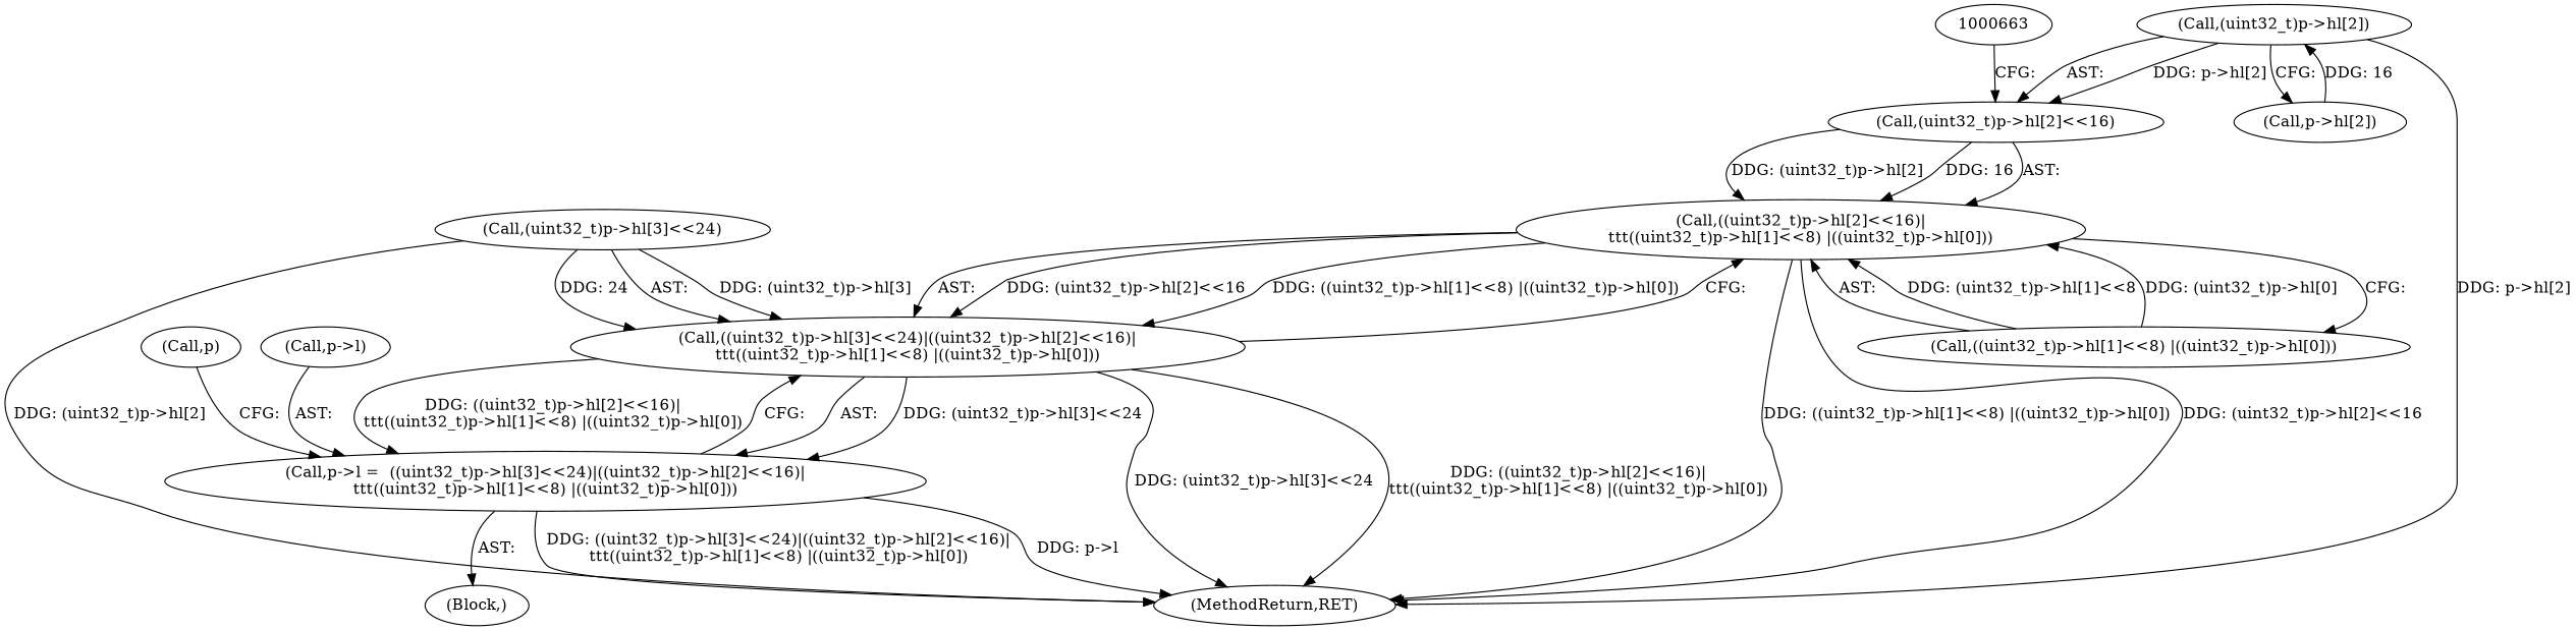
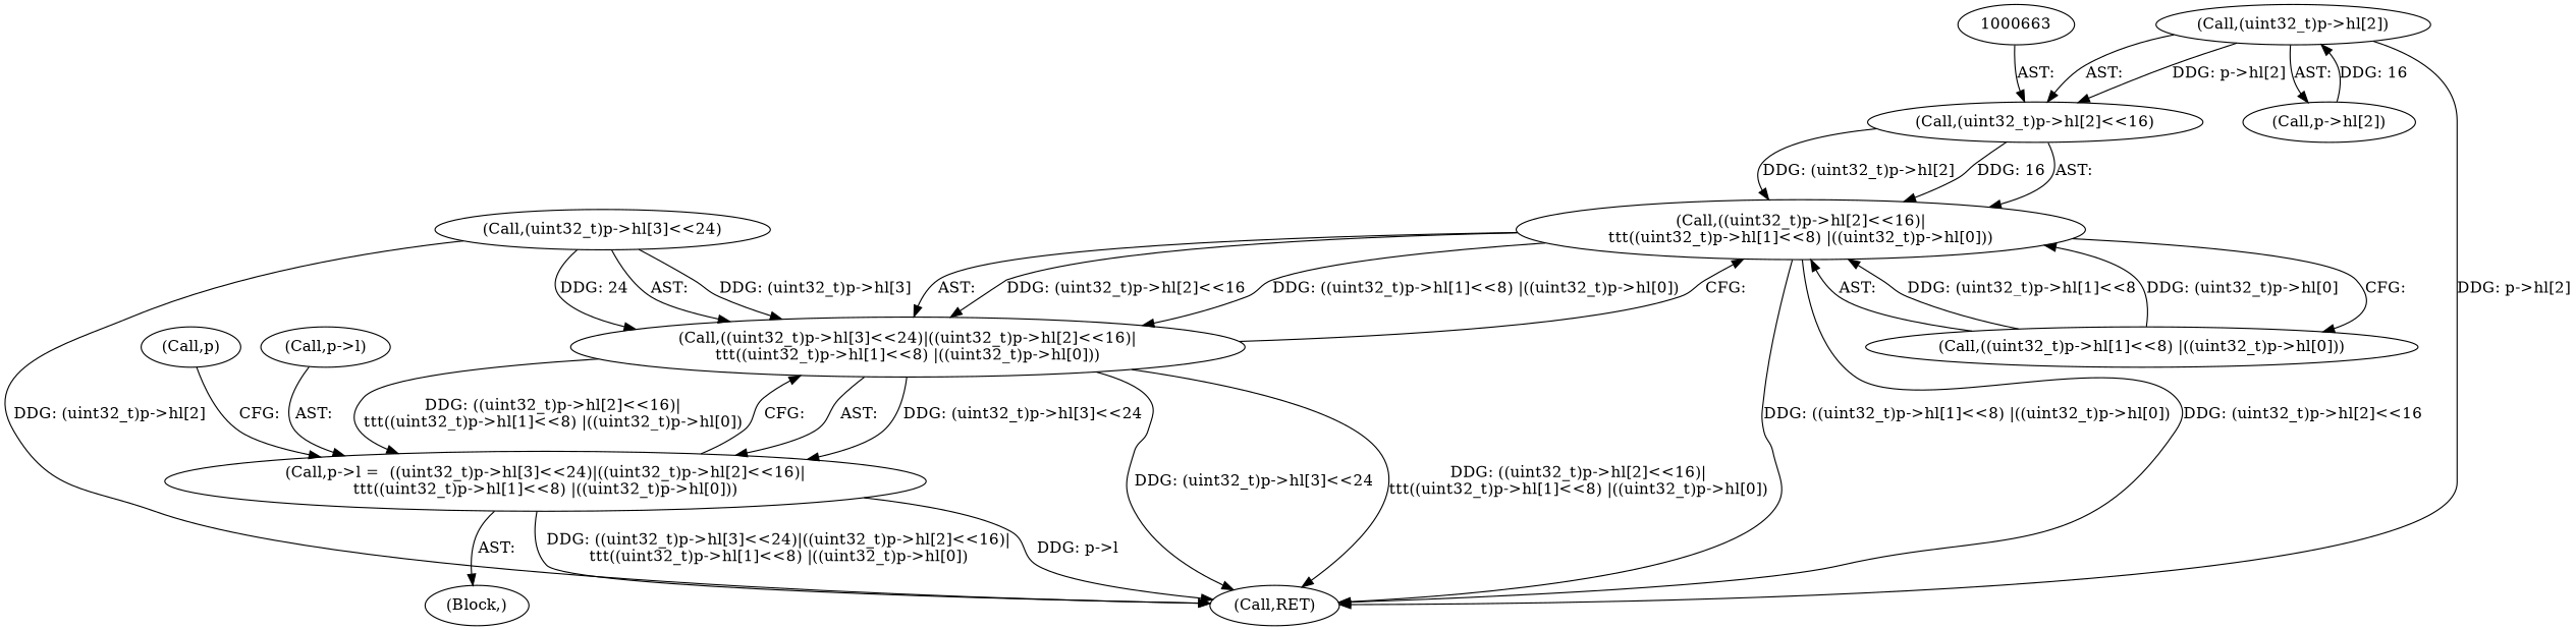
  digraph {
    n1 [label="(Call,(uint32_t)p->hl[2])"]
    n2 [label="(Call,(uint32_t)p->hl[2]<<16)"]
    n3 [label="(Call,p->hl[2])"]
-   n4 [label="(MethodReturn,RET)"]
+   n4 [label="(Call,RET)"]
    n5 [label="(Call,((uint32_t)p->hl[2]<<16)|\n\t\t\t((uint32_t)p->hl[1]<<8) |((uint32_t)p->hl[0]))"]
    n6 [label="(Call,((uint32_t)p->hl[3]<<24)|((uint32_t)p->hl[2]<<16)|\n\t\t\t((uint32_t)p->hl[1]<<8) |((uint32_t)p->hl[0]))"]
    n7 [label="(Call,((uint32_t)p->hl[1]<<8) |((uint32_t)p->hl[0]))"]
    n8 [label="(Call,p->l =  ((uint32_t)p->hl[3]<<24)|((uint32_t)p->hl[2]<<16)|\n\t\t\t((uint32_t)p->hl[1]<<8) |((uint32_t)p->hl[0]))"]
    n9 [label="(Block,)"]
    n10 [label="(Call,(uint32_t)p->hl[3]<<24)"]
    n11 [label="(Call,p)"]
    n12 [label="(Call,p->l)"]
    1000663
    n1 -> n2 [label="AST: "]
    n1 -> n2 [label="DDG: p->hl[2]"]
-   n1 -> n3 [label="CFG: "]
+   n1 -> n3 [label="AST: "]
    n1 -> n4 [label="DDG: p->hl[2]"]
    n2 -> n5 [label="AST: "]
    n2 -> n5 [label="DDG: (uint32_t)p->hl[2]"]
    n2 -> n5 [label="DDG: 16"]
    n3 -> n1 [label="DDG: 16"]
    n5 -> n4 [label="DDG: (uint32_t)p->hl[2]<<16"]
    n5 -> n4 [label="DDG: ((uint32_t)p->hl[1]<<8) |((uint32_t)p->hl[0])"]
    n5 -> n6 [label="AST: "]
    n5 -> n6 [label="DDG: (uint32_t)p->hl[2]<<16"]
    n5 -> n6 [label="DDG: ((uint32_t)p->hl[1]<<8) |((uint32_t)p->hl[0])"]
    n5 -> n7 [label="CFG: "]
    n6 -> n4 [label="DDG: ((uint32_t)p->hl[2]<<16)|\n\t\t\t((uint32_t)p->hl[1]<<8) |((uint32_t)p->hl[0])"]
    n6 -> n4 [label="DDG: (uint32_t)p->hl[3]<<24"]
    n6 -> n5 [label="CFG: "]
    n6 -> n8 [label="AST: "]
    n6 -> n8 [label="DDG: (uint32_t)p->hl[3]<<24"]
    n6 -> n8 [label="DDG: ((uint32_t)p->hl[2]<<16)|\n\t\t\t((uint32_t)p->hl[1]<<8) |((uint32_t)p->hl[0])"]
    n7 -> n5 [label="AST: "]
    n7 -> n5 [label="DDG: (uint32_t)p->hl[1]<<8"]
    n7 -> n5 [label="DDG: (uint32_t)p->hl[0]"]
    n8 -> n4 [label="DDG: ((uint32_t)p->hl[3]<<24)|((uint32_t)p->hl[2]<<16)|\n\t\t\t((uint32_t)p->hl[1]<<8) |((uint32_t)p->hl[0])"]
    n8 -> n4 [label="DDG: p->l"]
    n8 -> n6 [label="CFG: "]
    n8 -> n9 [label="AST: "]
    n10 -> n4 [label="DDG: (uint32_t)p->hl[2]"]
    n10 -> n6 [label="AST: "]
    n10 -> n6 [label="DDG: (uint32_t)p->hl[3]"]
    n10 -> n6 [label="DDG: 24"]
    n11 -> n8 [label="CFG: "]
    n12 -> n8 [label="AST: "]
-   1000663 -> n2 [label="CFG: "]
+   1000663 -> n2 [label="AST: "]
  }
